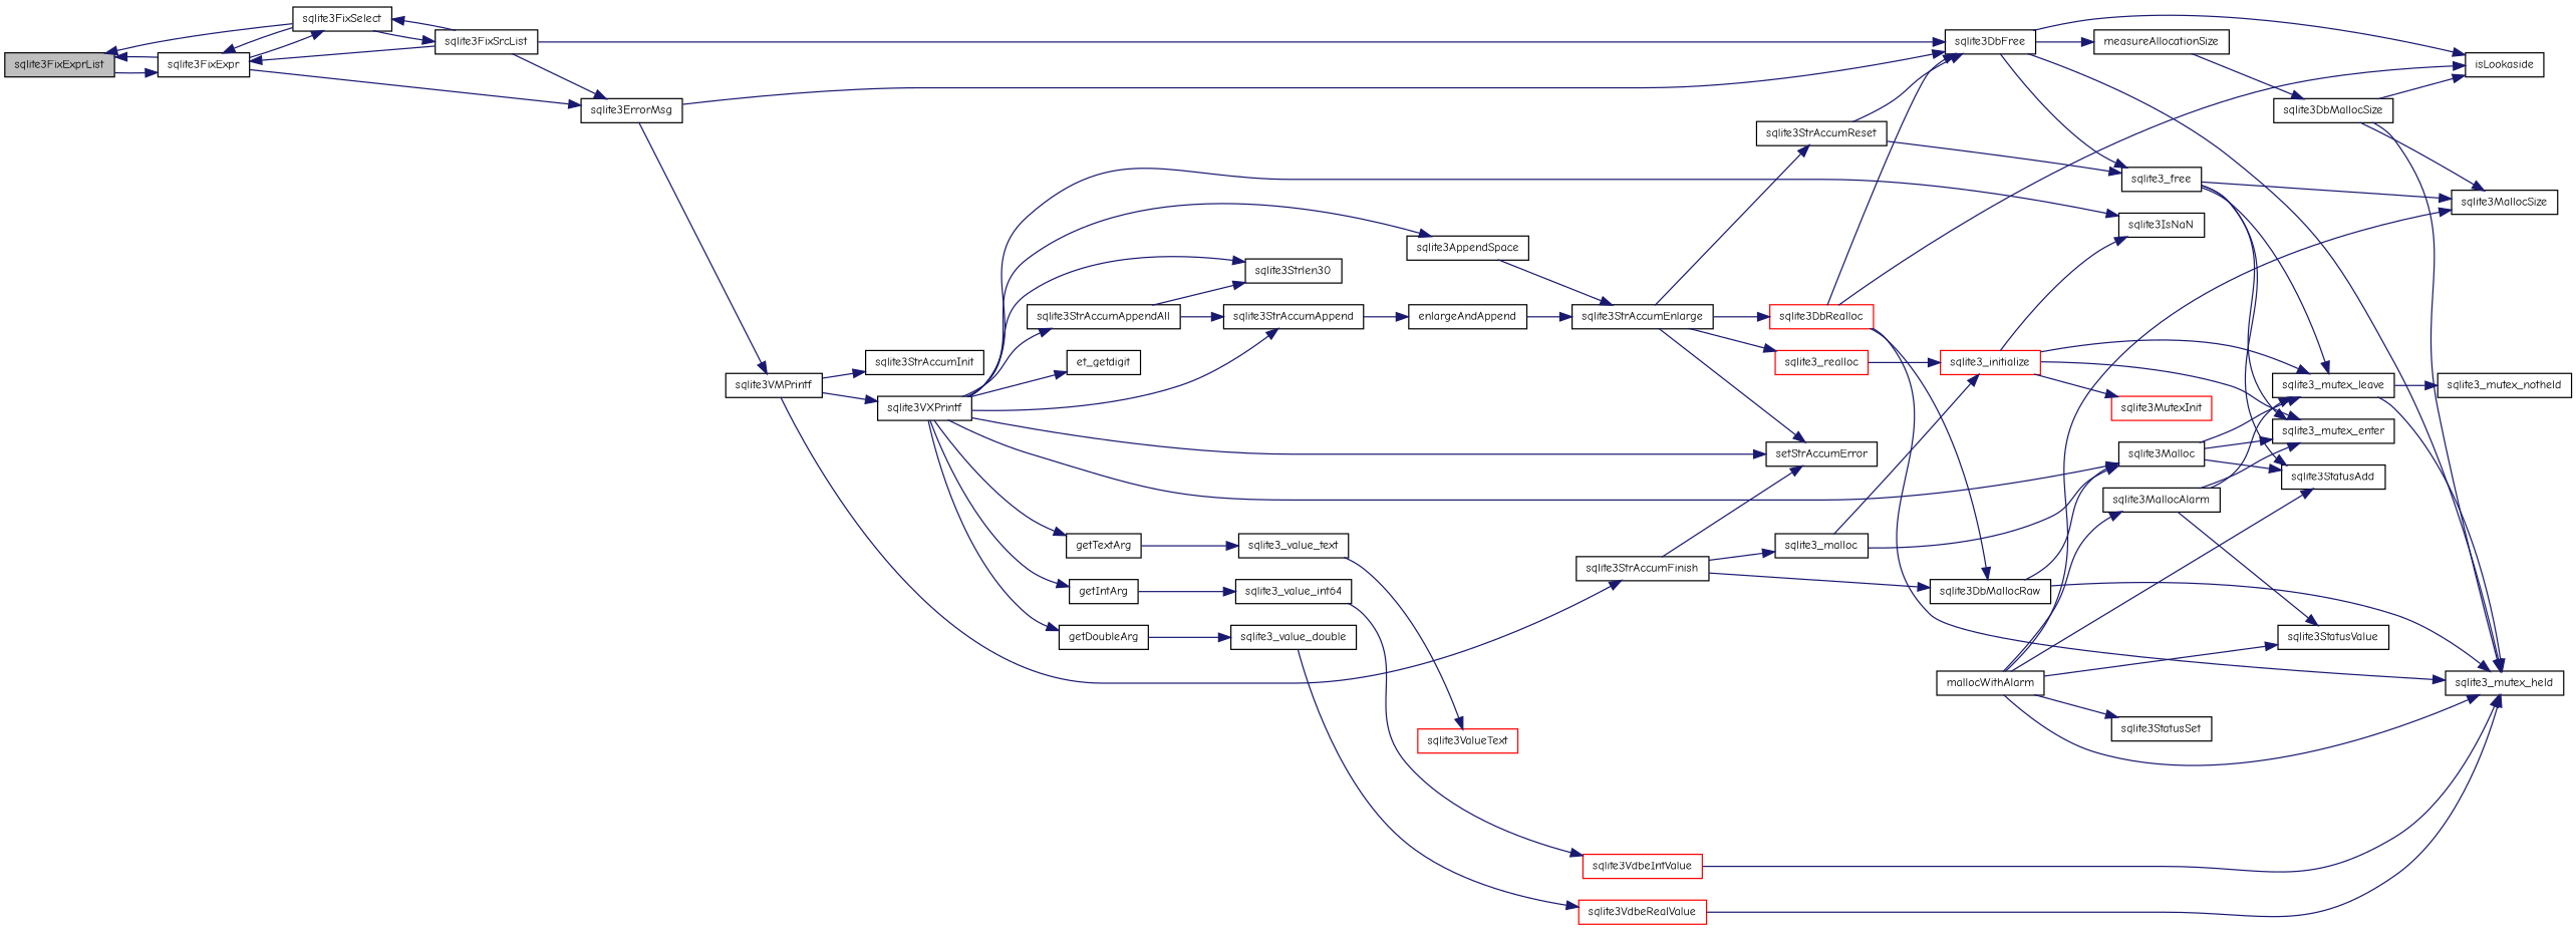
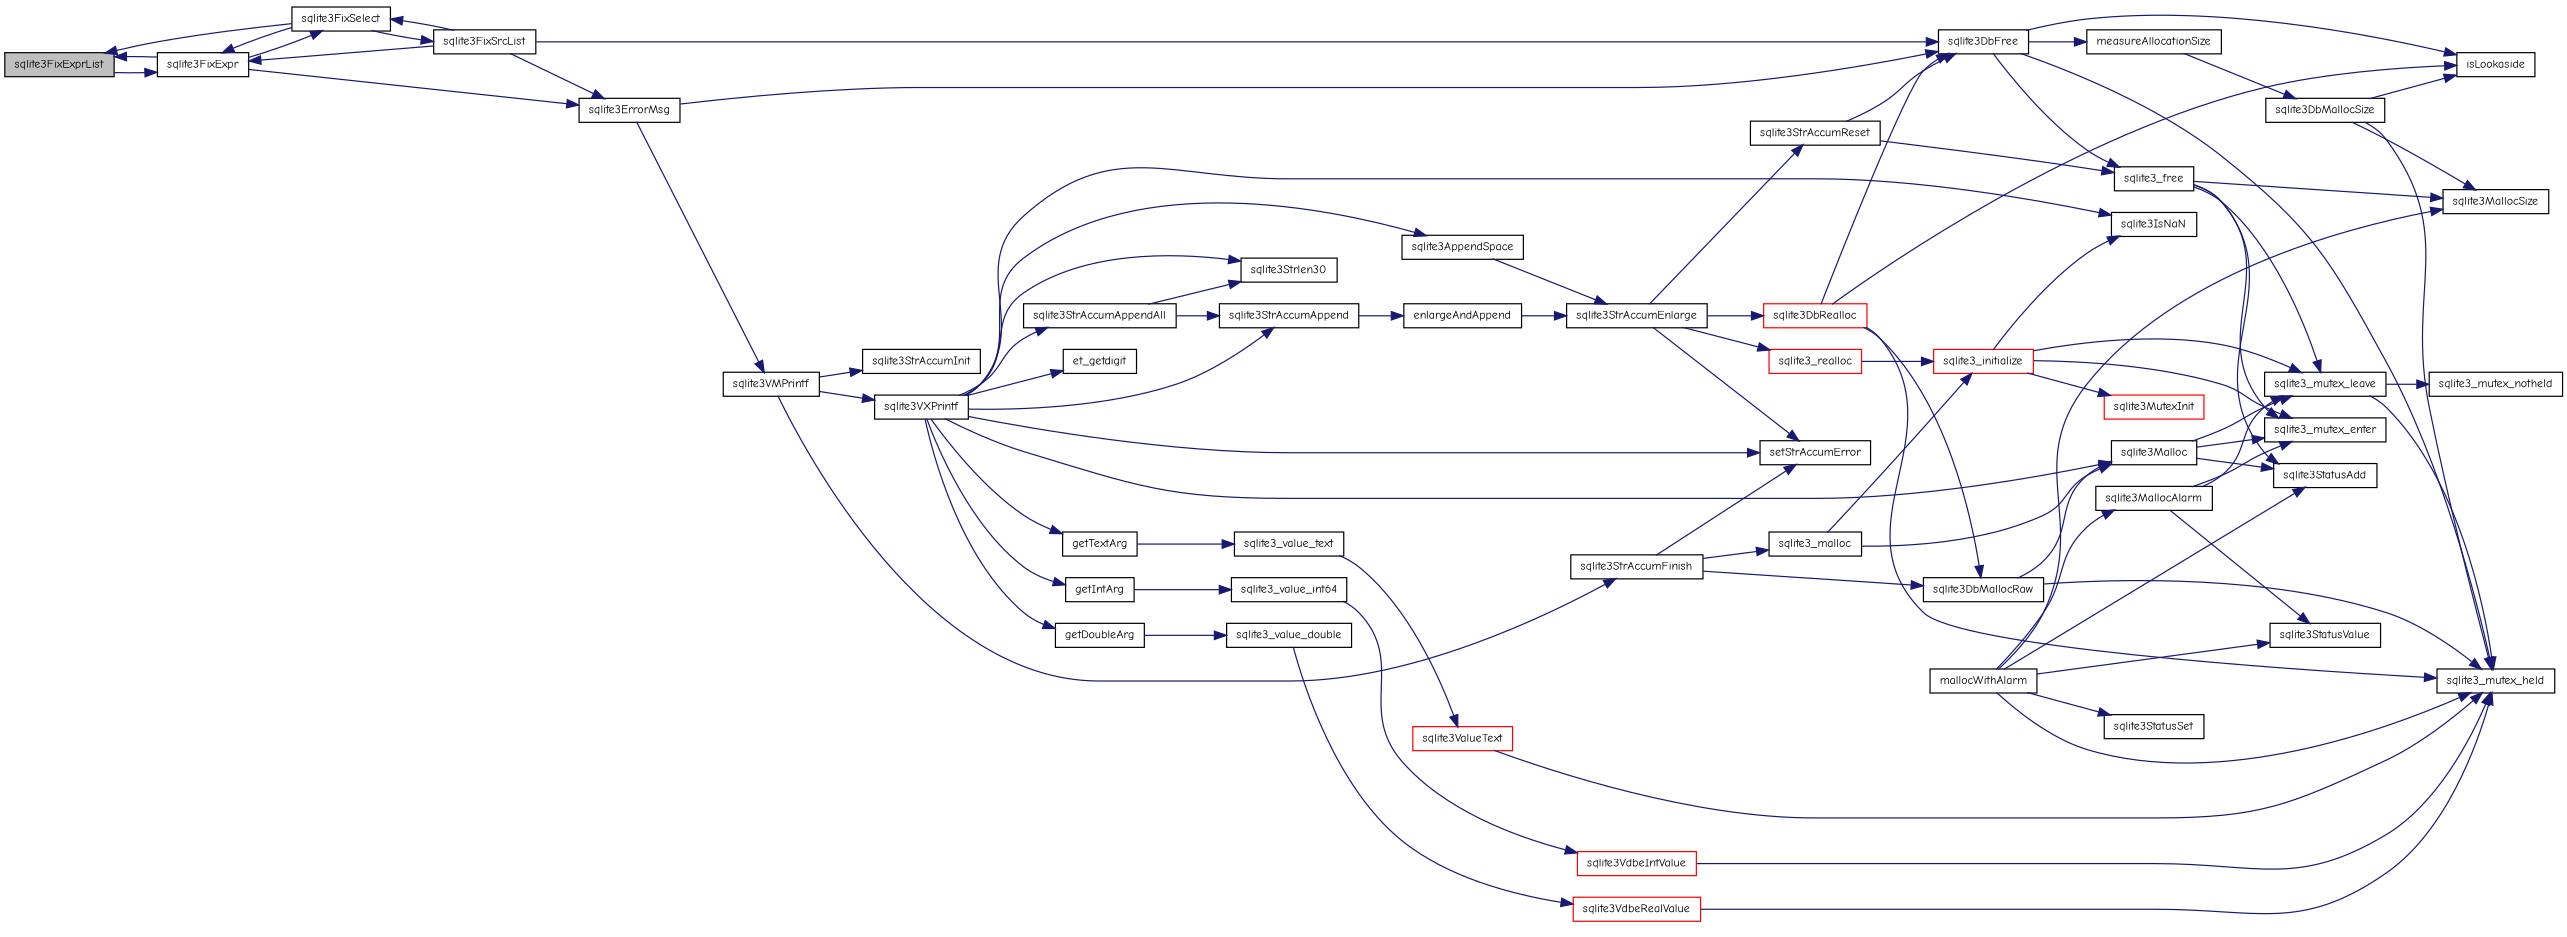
  digraph {
    fontname="Comic Neue"
    rankdir=LR
    node [color=black fillcolor=white fontname="Comic Neue" fontsize=10 shape=record style=filled]
    edge [color=midnightblue fontname="Comic Neue" fontsize=10 labelfontname=FreeSans labelfontsize=10 style=solid]
    n1 [fillcolor=grey75 fontcolor=black height=0.2 label=sqlite3FixExprList width=0.4]
    n2 [height=0.2 label=sqlite3FixExpr width=0.4]
    n3 [height=0.2 label=sqlite3ErrorMsg width=0.4]
    n4 [height=0.2 label=sqlite3FixSelect width=0.4]
    n5 [height=0.2 label=sqlite3VMPrintf width=0.4]
    n6 [height=0.2 label=sqlite3DbFree width=0.4]
    n7 [height=0.2 label=sqlite3FixSrcList width=0.4]
    n8 [height=0.2 label=sqlite3StrAccumInit width=0.4]
    n9 [height=0.2 label=sqlite3VXPrintf width=0.4]
    n10 [height=0.2 label=sqlite3StrAccumFinish width=0.4]
    n11 [height=0.2 label=sqlite3_free width=0.4]
    n12 [height=0.2 label=sqlite3_mutex_held width=0.4]
    n13 [height=0.2 label=measureAllocationSize width=0.4]
    n14 [height=0.2 label=isLookaside width=0.4]
    n15 [height=0.2 label=sqlite3StrAccumAppend width=0.4]
    n16 [height=0.2 label=setStrAccumError width=0.4]
    n17 [height=0.2 label=sqlite3Malloc width=0.4]
    n18 [height=0.2 label=sqlite3IsNaN width=0.4]
    n19 [height=0.2 label=getIntArg width=0.4]
    n20 [height=0.2 label=getDoubleArg width=0.4]
    n21 [height=0.2 label=sqlite3Strlen30 width=0.4]
    n22 [height=0.2 label=et_getdigit width=0.4]
    n23 [height=0.2 label=getTextArg width=0.4]
    n24 [height=0.2 label=sqlite3StrAccumAppendAll width=0.4]
    n25 [height=0.2 label=sqlite3AppendSpace width=0.4]
    n26 [height=0.2 label=sqlite3DbMallocRaw width=0.4]
    n27 [height=0.2 label=sqlite3_malloc width=0.4]
    n28 [height=0.2 label=enlargeAndAppend width=0.4]
    n29 [height=0.2 label=sqlite3MallocSize width=0.4]
    n30 [height=0.2 label=sqlite3_mutex_enter width=0.4]
    n31 [height=0.2 label=sqlite3StatusAdd width=0.4]
    n32 [height=0.2 label=sqlite3_mutex_leave width=0.4]
    n33 [height=0.2 label=sqlite3_value_int64 width=0.4]
    n34 [height=0.2 label=sqlite3_value_double width=0.4]
    n35 [height=0.2 label=sqlite3_value_text width=0.4]
    n36 [height=0.2 label=sqlite3StrAccumEnlarge width=0.4]
    n37 [height=0.2 label=sqlite3StrAccumReset width=0.4]
    n38 [color=red height=0.2 label=sqlite3DbRealloc width=0.4]
    n39 [color=red height=0.2 label=sqlite3_realloc width=0.4]
    n40 [color=red height=0.2 label=sqlite3_initialize width=0.4]
    n41 [height=0.2 label=sqlite3DbMallocSize width=0.4]
    n42 [height=0.2 label=sqlite3_mutex_notheld width=0.4]
    n43 [height=0.2 label=mallocWithAlarm width=0.4]
    n44 [height=0.2 label=sqlite3StatusSet width=0.4]
    n45 [height=0.2 label=sqlite3StatusValue width=0.4]
    n46 [height=0.2 label=sqlite3MallocAlarm width=0.4]
    n47 [color=red height=0.2 label=sqlite3MutexInit width=0.4]
    n48 [color=red height=0.2 label=sqlite3VdbeIntValue width=0.4]
    n49 [color=red height=0.2 label=sqlite3VdbeRealValue width=0.4]
    n50 [color=red height=0.2 label=sqlite3ValueText width=0.4]
    n1 -> n2
    n2 -> n1
    n2 -> n3
    n2 -> n4
    n3 -> n5
    n3 -> n6
    n4 -> n1
    n4 -> n2
    n4 -> n7
    n5 -> n8
    n5 -> n9
    n5 -> n10
    n6 -> n11
    n6 -> n12
    n6 -> n13
    n6 -> n14
    n7 -> n2
    n7 -> n3
    n7 -> n4
    n7 -> n6
    n9 -> n15
    n9 -> n16
    n9 -> n17
    n9 -> n18
    n9 -> n19
    n9 -> n20
    n9 -> n21
    n9 -> n22
    n9 -> n23
    n9 -> n24
    n9 -> n25
    n10 -> n16
    n10 -> n26
    n10 -> n27
    n11 -> n29
    n11 -> n30
    n11 -> n31
    n11 -> n32
    n13 -> n41
    n15 -> n28
    n17 -> n30
    n17 -> n31
    n17 -> n32
    n19 -> n33
    n20 -> n34
    n23 -> n35
    n24 -> n15
    n24 -> n21
    n25 -> n36
    n26 -> n12
    n26 -> n17
    n27 -> n17
    n27 -> n40
    n28 -> n36
    n32 -> n12
    n32 -> n42
    n33 -> n48
    n34 -> n49
    n35 -> n50
    n36 -> n16
    n36 -> n37
    n36 -> n38
    n36 -> n39
    n37 -> n6
    n37 -> n11
    n38 -> n6
    n38 -> n12
    n38 -> n14
    n38 -> n26
    n39 -> n40
    n40 -> n18
    n40 -> n30
    n40 -> n32
    n40 -> n47
    n41 -> n12
    n41 -> n14
    n41 -> n29
    n43 -> n12
    n43 -> n29
    n43 -> n31
    n43 -> n44
    n43 -> n45
    n43 -> n46
    n46 -> n30
    n46 -> n32
    n46 -> n45
    n48 -> n12
    n49 -> n12
+   n50 -> n12
  }
